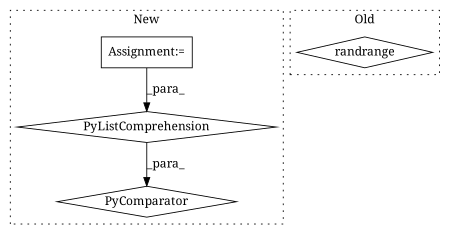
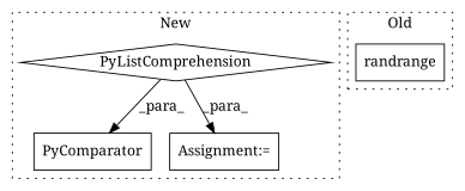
  digraph {
    fontname="Noto Serif"
    node [fontname="Noto Serif" shape=diamond]
    edge [fontname="Noto Serif"]
-   n1 [a=113 l=30 label=PyComparator s=78081]
+   n1 [a=113 l=30 label=PyComparator s=78081 shape=box]
    n2 [a=109 l=110 label=PyListComprehension s=78009]
    n3 [a=7 l=12 label="Assignment:=" s=77997 shape=box]
-   n4 [a=32 l="10,1" label=randrange s="77339,77356"]
+   n4 [a=32 l="10,1" label=randrange s="77339,77356" shape=box]
    subgraph cluster_1 {
      label=New
      style=dotted
      n1
      n2
      n3
    }
    subgraph cluster_2 {
      label=Old
      style=dotted
      n4
    }
    n2 -> n1 [label=_para_]
-   n3 -> n2 [label=_para_]
+   n2 -> n3 [label=_para_]
  }
